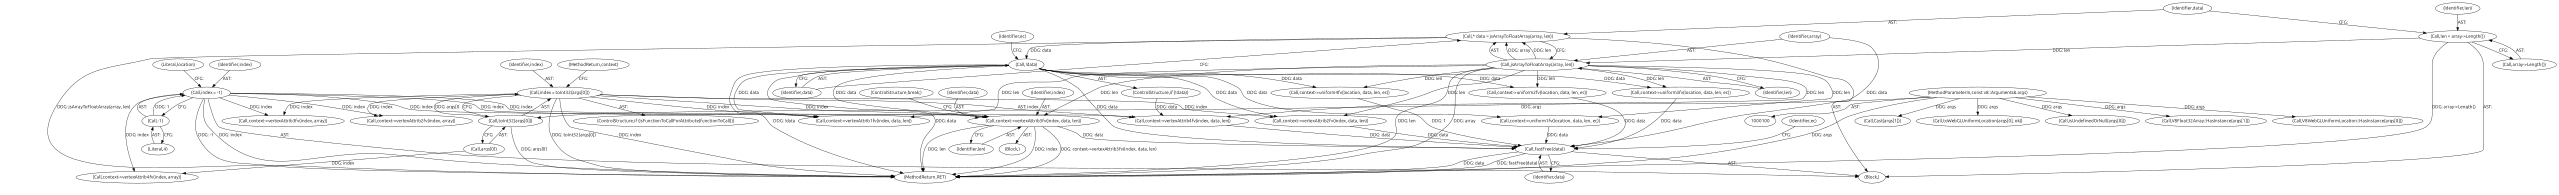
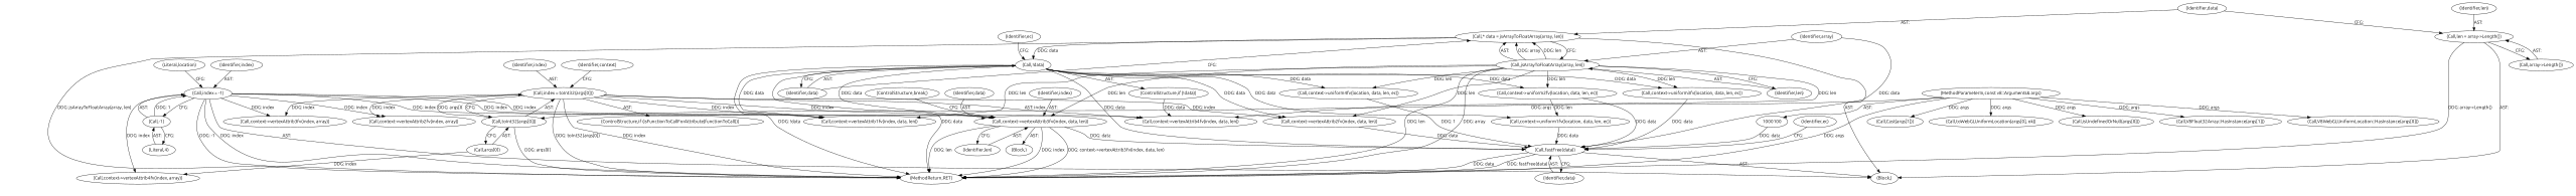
  digraph {
    fontname=Ubuntu
    node [fontname=Ubuntu]
    edge [fontname=Ubuntu]
    n1 [label="(Call,context->vertexAttrib3fv(index, data, len))"]
    n2 [label="(Call,fastFree(data))"]
    n3 [label="(Block,)"]
    n4 [label="(MethodReturn,RET)"]
    n5 [label="(Identifier,len)"]
    n6 [label="(Block,)"]
    n7 [label="(Identifier,data)"]
    n8 [label="(Call,index = -1)"]
    n9 [label="(Call,-1)"]
    n10 [label="(Call,context->vertexAttrib2fv(index, array))"]
    n11 [label="(Call,context->vertexAttrib1fv(index, data, len))"]
    n12 [label="(Call,context->vertexAttrib4fv(index, array))"]
    n13 [label="(Call,context->vertexAttrib4fv(index, data, len))"]
    n14 [label="(Call,context->vertexAttrib3fv(index, array))"]
    n15 [label="(Literal,4)"]
    n16 [label="(Call,context->vertexAttrib2fv(index, data, len))"]
    n17 [label="(Call,index = toInt32(args[0]))"]
    n18 [label="(Call,toInt32(args[0]))"]
    n19 [label="(ControlStructure,if (isFunctionToCallForAttribute(functionToCall)))"]
    n20 [label="(Call,args[0])"]
    n21 [label="(MethodParameterIn,const v8::Arguments& args)"]
    n22 [label="(Call,toWebGLUniformLocation(args[0], ok))"]
    n23 [label="(Call,isUndefinedOrNull(args[0]))"]
    n24 [label="(Call,V8Float32Array::HasInstance(args[1]))"]
    n25 [label="(Call,V8WebGLUniformLocation::HasInstance(args[0]))"]
    n26 [label="(Call,Cast(args[1]))"]
    1000100
    n28 [label="(Call,!data)"]
    n29 [label="(Identifier,data)"]
    n30 [label="(Call,context->uniform1fv(location, data, len, ec))"]
    n31 [label="(ControlStructure,if (!data))"]
    n32 [label="(Call,context->uniform2fv(location, data, len, ec))"]
    n33 [label="(Call,context->uniform3fv(location, data, len, ec))"]
    n34 [label="(Call,context->uniform4fv(location, data, len, ec))"]
    n35 [label="(Call,* data = jsArrayToFloatArray(array, len))"]
    n36 [label="(Call,jsArrayToFloatArray(array, len))"]
    n37 [label="(Identifier,len)"]
    n38 [label="(Call,len = array->Length())"]
    n39 [label="(Call,array->Length())"]
    n40 [label="(ControlStructure,break;)"]
    n41 [label="(Identifier,index)"]
    n42 [label="(Identifier,data)"]
    n43 [label="(Identifier,len)"]
-   n44 [label="(MethodReturn,context)"]
+   n44 [label="(Identifier,context)"]
    n45 [label="(Identifier,ec)"]
    n46 [label="(Literal,location)"]
    n47 [label="(Identifier,index)"]
    n48 [label="(Identifier,index)"]
    n49 [label="(Identifier,array)"]
    n50 [label="(Identifier,ec)"]
    n51 [label="(Identifier,data)"]
    n1 -> n2 [label="DDG: data"]
    n1 -> n3 [label="AST: "]
    n1 -> n4 [label="DDG: len"]
    n1 -> n4 [label="DDG: index"]
    n1 -> n4 [label="DDG: context->vertexAttrib3fv(index, data, len)"]
    n1 -> n5 [label="CFG: "]
    n2 -> n4 [label="DDG: data"]
    n2 -> n4 [label="DDG: fastFree(data)"]
    n2 -> n6 [label="AST: "]
    n2 -> n7 [label="CFG: "]
    n5 -> n1 [label="AST: "]
    n7 -> n2 [label="AST: "]
    n8 -> n1 [label="DDG: index"]
    n8 -> n4 [label="DDG: index"]
    n8 -> n4 [label="DDG: -1"]
    n8 -> n6 [label="AST: "]
    n8 -> n9 [label="CFG: "]
    n8 -> n10 [label="DDG: index"]
    n8 -> n11 [label="DDG: index"]
    n8 -> n12 [label="DDG: index"]
    n8 -> n13 [label="DDG: index"]
    n8 -> n14 [label="DDG: index"]
    n9 -> n8 [label="AST: "]
    n9 -> n8 [label="DDG: 1"]
    n9 -> n15 [label="CFG: "]
-   n13 -> n2 [label="DDG: data"]
+   1000100 -> n2 [label="DDG: data"]
    n15 -> n9 [label="AST: "]
    n16 -> n2 [label="DDG: data"]
    n17 -> n1 [label="DDG: index"]
    n17 -> n4 [label="DDG: toInt32(args[0])"]
    n17 -> n4 [label="DDG: index"]
    n17 -> n10 [label="DDG: index"]
    n17 -> n11 [label="DDG: index"]
    n17 -> n13 [label="AST: index"]
    n17 -> n14 [label="DDG: index"]
    n17 -> n16 [label="DDG: index"]
    n17 -> n18 [label="CFG: "]
    n17 -> n19 [label="AST: "]
    n18 -> n4 [label="DDG: args[0]"]
    n18 -> n17 [label="AST: "]
    n18 -> n17 [label="DDG: args[0]"]
    n18 -> n20 [label="CFG: "]
    n20 -> n12 [label="DDG: index"]
    n20 -> n18 [label="AST: "]
    n21 -> n4 [label="DDG: args"]
    n21 -> n18 [label="DDG: args"]
    n21 -> n22 [label="DDG: args"]
    n21 -> n23 [label="DDG: args"]
    n21 -> n24 [label="DDG: args"]
    n21 -> n25 [label="DDG: args"]
    n21 -> n26 [label="DDG: args"]
    n21 -> 1000100 [label="AST: "]
    n28 -> n1 [label="DDG: data"]
    n28 -> n2 [label="DDG: data"]
    n28 -> n4 [label="DDG: !data"]
    n28 -> n4 [label="DDG: data"]
    n28 -> n11 [label="DDG: data"]
    n28 -> n16 [label="DDG: data"]
    n28 -> n29 [label="CFG: "]
    n28 -> n30 [label="DDG: data"]
    n28 -> n31 [label="AST: "]
    n28 -> n32 [label="DDG: data"]
    n28 -> n33 [label="DDG: data"]
    n28 -> n34 [label="DDG: data"]
    n29 -> n28 [label="AST: "]
    n29 -> n35 [label="CFG: "]
    n30 -> n2 [label="DDG: data"]
    n31 -> n13 [label="DDG: data"]
    n32 -> n2 [label="DDG: data"]
    n33 -> n2 [label="DDG: data"]
    n34 -> n2 [label="DDG: 1"]
    n35 -> n4 [label="DDG: jsArrayToFloatArray(array, len)"]
    n35 -> n6 [label="AST: "]
    n35 -> n28 [label="DDG: data"]
    n35 -> n36 [label="CFG: "]
    n36 -> n1 [label="DDG: len"]
    n36 -> n4 [label="DDG: len"]
    n36 -> n4 [label="DDG: array"]
    n36 -> n11 [label="DDG: len"]
    n36 -> n13 [label="DDG: len"]
    n36 -> n16 [label="DDG: len"]
-   n36 -> n30 [label="DDG: len"]
+   n32 -> n30 [label="DDG: len"]
    n36 -> n32 [label="DDG: len"]
    n36 -> n33 [label="DDG: len"]
    n36 -> n34 [label="DDG: len"]
    n36 -> n35 [label="AST: "]
    n36 -> n35 [label="DDG: array"]
    n36 -> n35 [label="DDG: len"]
    n36 -> n37 [label="CFG: "]
    n37 -> n36 [label="AST: "]
    n38 -> n4 [label="DDG: array->Length()"]
    n38 -> n6 [label="AST: "]
-   n38 -> n36 [label="DDG: len"]
    n38 -> n39 [label="CFG: "]
    n39 -> n38 [label="AST: "]
    n40 -> n1 [label="CFG: "]
    n41 -> n8 [label="AST: "]
    n42 -> n1 [label="AST: "]
    n43 -> n38 [label="AST: "]
    n44 -> n17 [label="CFG: "]
    n45 -> n2 [label="CFG: "]
    n46 -> n8 [label="CFG: "]
    n47 -> n17 [label="AST: "]
    n48 -> n1 [label="AST: "]
    n49 -> n2 [label="DDG: data"]
    n49 -> n36 [label="AST: "]
    n50 -> n28 [label="CFG: "]
    n51 -> n35 [label="AST: "]
    n51 -> n38 [label="CFG: "]
  }
